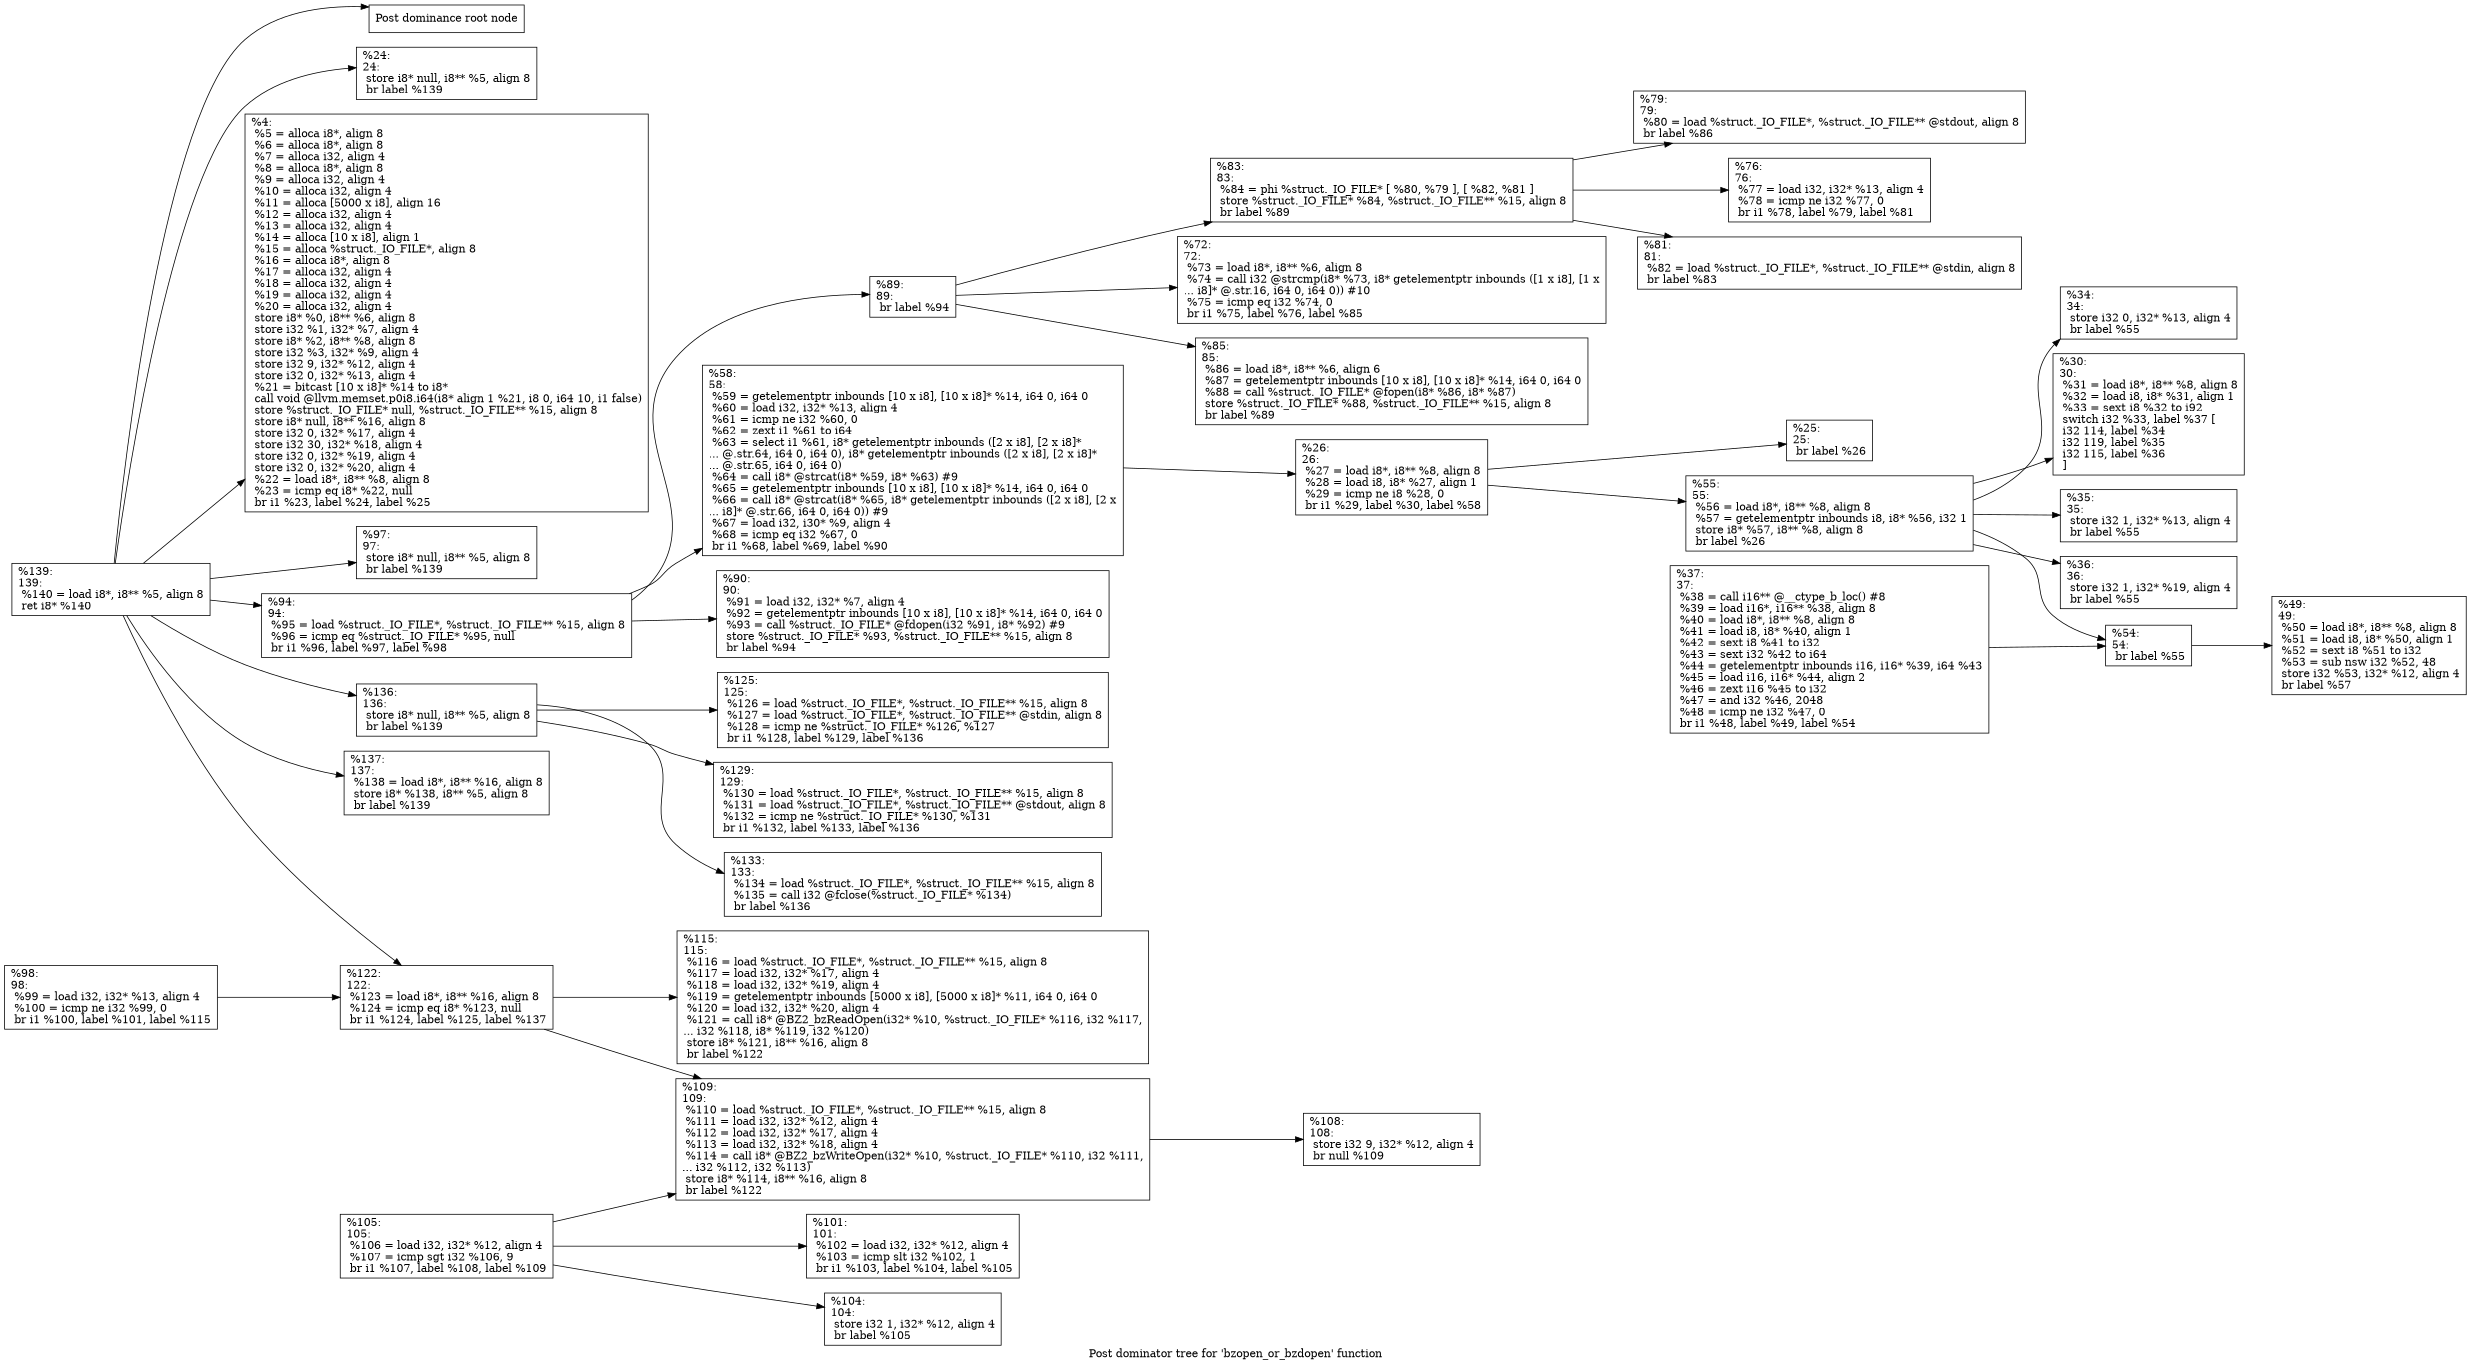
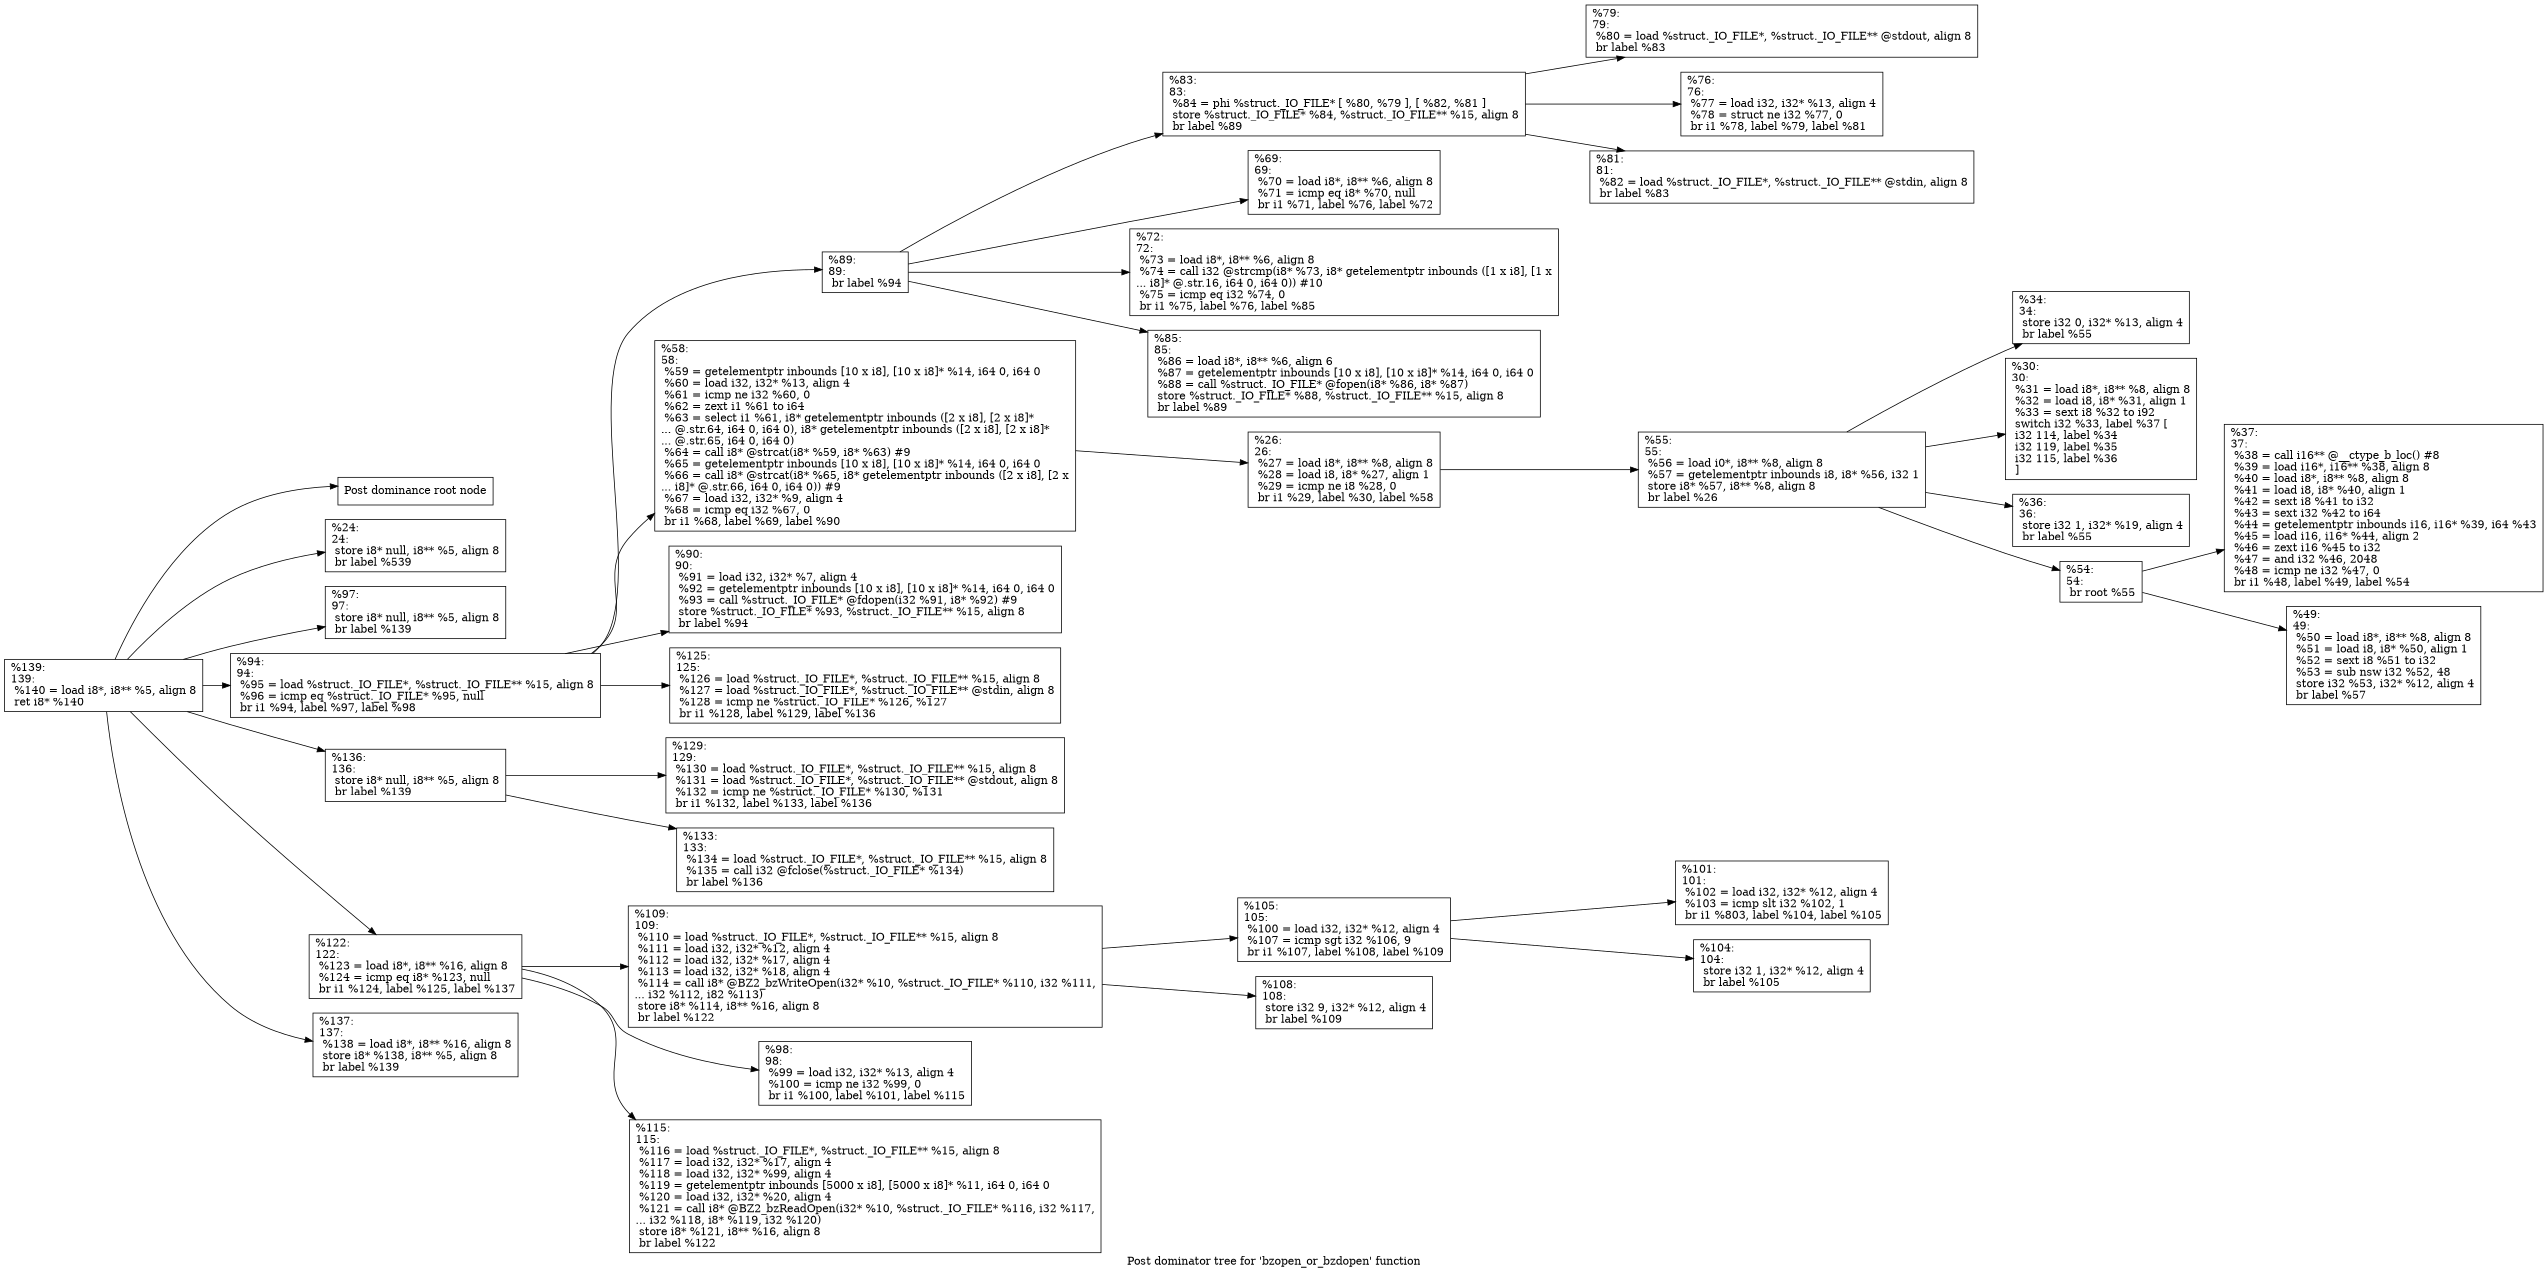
  digraph {
    label="Post dominator tree for 'bzopen_or_bzdopen' function"
    rankdir=LR
    node [shape=record]
    n1 [label="{Post dominance root node}"]
    n2 [label="{%139:\l139:                                              \l  %140 = load i8*, i8** %5, align 8\l  ret i8* %140\l}"]
-   n3 [label="{%24:\l24:                                               \l  store i8* null, i8** %5, align 8\l  br label %139\l}"]
-   n4 [label="{%4:\l  %5 = alloca i8*, align 8\l  %6 = alloca i8*, align 8\l  %7 = alloca i32, align 4\l  %8 = alloca i8*, align 8\l  %9 = alloca i32, align 4\l  %10 = alloca i32, align 4\l  %11 = alloca [5000 x i8], align 16\l  %12 = alloca i32, align 4\l  %13 = alloca i32, align 4\l  %14 = alloca [10 x i8], align 1\l  %15 = alloca %struct._IO_FILE*, align 8\l  %16 = alloca i8*, align 8\l  %17 = alloca i32, align 4\l  %18 = alloca i32, align 4\l  %19 = alloca i32, align 4\l  %20 = alloca i32, align 4\l  store i8* %0, i8** %6, align 8\l  store i32 %1, i32* %7, align 4\l  store i8* %2, i8** %8, align 8\l  store i32 %3, i32* %9, align 4\l  store i32 9, i32* %12, align 4\l  store i32 0, i32* %13, align 4\l  %21 = bitcast [10 x i8]* %14 to i8*\l  call void @llvm.memset.p0i8.i64(i8* align 1 %21, i8 0, i64 10, i1 false)\l  store %struct._IO_FILE* null, %struct._IO_FILE** %15, align 8\l  store i8* null, i8** %16, align 8\l  store i32 0, i32* %17, align 4\l  store i32 30, i32* %18, align 4\l  store i32 0, i32* %19, align 4\l  store i32 0, i32* %20, align 4\l  %22 = load i8*, i8** %8, align 8\l  %23 = icmp eq i8* %22, null\l  br i1 %23, label %24, label %25\l}"]
+   n3 [label="{%24:\l24:                                               \l  store i8* null, i8** %5, align 8\l  br label %539\l}"]
    n5 [label="{%97:\l97:                                               \l  store i8* null, i8** %5, align 8\l  br label %139\l}"]
-   n6 [label="{%94:\l94:                                               \l  %95 = load %struct._IO_FILE*, %struct._IO_FILE** %15, align 8\l  %96 = icmp eq %struct._IO_FILE* %95, null\l  br i1 %96, label %97, label %98\l}"]
+   n6 [label="{%94:\l94:                                               \l  %95 = load %struct._IO_FILE*, %struct._IO_FILE** %15, align 8\l  %96 = icmp eq %struct._IO_FILE* %95, null\l  br i1 %94, label %97, label %98\l}"]
    n7 [label="{%136:\l136:                                              \l  store i8* null, i8** %5, align 8\l  br label %139\l}"]
    n8 [label="{%122:\l122:                                              \l  %123 = load i8*, i8** %16, align 8\l  %124 = icmp eq i8* %123, null\l  br i1 %124, label %125, label %137\l}"]
    n9 [label="{%137:\l137:                                              \l  %138 = load i8*, i8** %16, align 8\l  store i8* %138, i8** %5, align 8\l  br label %139\l}"]
    n10 [label="{%89:\l89:                                               \l  br label %94\l}"]
-   n11 [label="{%58:\l58:                                               \l  %59 = getelementptr inbounds [10 x i8], [10 x i8]* %14, i64 0, i64 0\l  %60 = load i32, i32* %13, align 4\l  %61 = icmp ne i32 %60, 0\l  %62 = zext i1 %61 to i64\l  %63 = select i1 %61, i8* getelementptr inbounds ([2 x i8], [2 x i8]*\l... @.str.64, i64 0, i64 0), i8* getelementptr inbounds ([2 x i8], [2 x i8]*\l... @.str.65, i64 0, i64 0)\l  %64 = call i8* @strcat(i8* %59, i8* %63) #9\l  %65 = getelementptr inbounds [10 x i8], [10 x i8]* %14, i64 0, i64 0\l  %66 = call i8* @strcat(i8* %65, i8* getelementptr inbounds ([2 x i8], [2 x\l... i8]* @.str.66, i64 0, i64 0)) #9\l  %67 = load i32, i30* %9, align 4\l  %68 = icmp eq i32 %67, 0\l  br i1 %68, label %69, label %90\l}"]
+   n11 [label="{%58:\l58:                                               \l  %59 = getelementptr inbounds [10 x i8], [10 x i8]* %14, i64 0, i64 0\l  %60 = load i32, i32* %13, align 4\l  %61 = icmp ne i32 %60, 0\l  %62 = zext i1 %61 to i64\l  %63 = select i1 %61, i8* getelementptr inbounds ([2 x i8], [2 x i8]*\l... @.str.64, i64 0, i64 0), i8* getelementptr inbounds ([2 x i8], [2 x i8]*\l... @.str.65, i64 0, i64 0)\l  %64 = call i8* @strcat(i8* %59, i8* %63) #9\l  %65 = getelementptr inbounds [10 x i8], [10 x i8]* %14, i64 0, i64 0\l  %66 = call i8* @strcat(i8* %65, i8* getelementptr inbounds ([2 x i8], [2 x\l... i8]* @.str.66, i64 0, i64 0)) #9\l  %67 = load i32, i32* %9, align 4\l  %68 = icmp eq i32 %67, 0\l  br i1 %68, label %69, label %90\l}"]
    n12 [label="{%90:\l90:                                               \l  %91 = load i32, i32* %7, align 4\l  %92 = getelementptr inbounds [10 x i8], [10 x i8]* %14, i64 0, i64 0\l  %93 = call %struct._IO_FILE* @fdopen(i32 %91, i8* %92) #9\l  store %struct._IO_FILE* %93, %struct._IO_FILE** %15, align 8\l  br label %94\l}"]
    n13 [label="{%125:\l125:                                              \l  %126 = load %struct._IO_FILE*, %struct._IO_FILE** %15, align 8\l  %127 = load %struct._IO_FILE*, %struct._IO_FILE** @stdin, align 8\l  %128 = icmp ne %struct._IO_FILE* %126, %127\l  br i1 %128, label %129, label %136\l}"]
    n14 [label="{%129:\l129:                                              \l  %130 = load %struct._IO_FILE*, %struct._IO_FILE** %15, align 8\l  %131 = load %struct._IO_FILE*, %struct._IO_FILE** @stdout, align 8\l  %132 = icmp ne %struct._IO_FILE* %130, %131\l  br i1 %132, label %133, label %136\l}"]
    n15 [label="{%133:\l133:                                              \l  %134 = load %struct._IO_FILE*, %struct._IO_FILE** %15, align 8\l  %135 = call i32 @fclose(%struct._IO_FILE* %134)\l  br label %136\l}"]
-   n16 [label="{%109:\l109:                                              \l  %110 = load %struct._IO_FILE*, %struct._IO_FILE** %15, align 8\l  %111 = load i32, i32* %12, align 4\l  %112 = load i32, i32* %17, align 4\l  %113 = load i32, i32* %18, align 4\l  %114 = call i8* @BZ2_bzWriteOpen(i32* %10, %struct._IO_FILE* %110, i32 %111,\l... i32 %112, i32 %113)\l  store i8* %114, i8** %16, align 8\l  br label %122\l}"]
+   n16 [label="{%109:\l109:                                              \l  %110 = load %struct._IO_FILE*, %struct._IO_FILE** %15, align 8\l  %111 = load i32, i32* %12, align 4\l  %112 = load i32, i32* %17, align 4\l  %113 = load i32, i32* %18, align 4\l  %114 = call i8* @BZ2_bzWriteOpen(i32* %10, %struct._IO_FILE* %110, i32 %111,\l... i32 %112, i82 %113)\l  store i8* %114, i8** %16, align 8\l  br label %122\l}"]
    n17 [label="{%98:\l98:                                               \l  %99 = load i32, i32* %13, align 4\l  %100 = icmp ne i32 %99, 0\l  br i1 %100, label %101, label %115\l}"]
-   n18 [label="{%115:\l115:                                              \l  %116 = load %struct._IO_FILE*, %struct._IO_FILE** %15, align 8\l  %117 = load i32, i32* %17, align 4\l  %118 = load i32, i32* %19, align 4\l  %119 = getelementptr inbounds [5000 x i8], [5000 x i8]* %11, i64 0, i64 0\l  %120 = load i32, i32* %20, align 4\l  %121 = call i8* @BZ2_bzReadOpen(i32* %10, %struct._IO_FILE* %116, i32 %117,\l... i32 %118, i8* %119, i32 %120)\l  store i8* %121, i8** %16, align 8\l  br label %122\l}"]
+   n18 [label="{%115:\l115:                                              \l  %116 = load %struct._IO_FILE*, %struct._IO_FILE** %15, align 8\l  %117 = load i32, i32* %17, align 4\l  %118 = load i32, i32* %99, align 4\l  %119 = getelementptr inbounds [5000 x i8], [5000 x i8]* %11, i64 0, i64 0\l  %120 = load i32, i32* %20, align 4\l  %121 = call i8* @BZ2_bzReadOpen(i32* %10, %struct._IO_FILE* %116, i32 %117,\l... i32 %118, i8* %119, i32 %120)\l  store i8* %121, i8** %16, align 8\l  br label %122\l}"]
    n19 [label="{%83:\l83:                                               \l  %84 = phi %struct._IO_FILE* [ %80, %79 ], [ %82, %81 ]\l  store %struct._IO_FILE* %84, %struct._IO_FILE** %15, align 8\l  br label %89\l}"]
+   n20 [label="{%69:\l69:                                               \l  %70 = load i8*, i8** %6, align 8\l  %71 = icmp eq i8* %70, null\l  br i1 %71, label %76, label %72\l}"]
    n21 [label="{%72:\l72:                                               \l  %73 = load i8*, i8** %6, align 8\l  %74 = call i32 @strcmp(i8* %73, i8* getelementptr inbounds ([1 x i8], [1 x\l... i8]* @.str.16, i64 0, i64 0)) #10\l  %75 = icmp eq i32 %74, 0\l  br i1 %75, label %76, label %85\l}"]
    n22 [label="{%85:\l85:                                               \l  %86 = load i8*, i8** %6, align 6\l  %87 = getelementptr inbounds [10 x i8], [10 x i8]* %14, i64 0, i64 0\l  %88 = call %struct._IO_FILE* @fopen(i8* %86, i8* %87)\l  store %struct._IO_FILE* %88, %struct._IO_FILE** %15, align 8\l  br label %89\l}"]
    n23 [label="{%26:\l26:                                               \l  %27 = load i8*, i8** %8, align 8\l  %28 = load i8, i8* %27, align 1\l  %29 = icmp ne i8 %28, 0\l  br i1 %29, label %30, label %58\l}"]
-   n24 [label="{%105:\l105:                                              \l  %106 = load i32, i32* %12, align 4\l  %107 = icmp sgt i32 %106, 9\l  br i1 %107, label %108, label %109\l}"]
-   n25 [label="{%108:\l108:                                              \l  store i32 9, i32* %12, align 4\l  br null %109\l}"]
-   n26 [label="{%79:\l79:                                               \l  %80 = load %struct._IO_FILE*, %struct._IO_FILE** @stdout, align 8\l  br label %86\l}"]
-   n27 [label="{%76:\l76:                                               \l  %77 = load i32, i32* %13, align 4\l  %78 = icmp ne i32 %77, 0\l  br i1 %78, label %79, label %81\l}"]
+   n24 [label="{%105:\l105:                                              \l  %100 = load i32, i32* %12, align 4\l  %107 = icmp sgt i32 %106, 9\l  br i1 %107, label %108, label %109\l}"]
+   n25 [label="{%108:\l108:                                              \l  store i32 9, i32* %12, align 4\l  br label %109\l}"]
+   n26 [label="{%79:\l79:                                               \l  %80 = load %struct._IO_FILE*, %struct._IO_FILE** @stdout, align 8\l  br label %83\l}"]
+   n27 [label="{%76:\l76:                                               \l  %77 = load i32, i32* %13, align 4\l  %78 = struct ne i32 %77, 0\l  br i1 %78, label %79, label %81\l}"]
    n28 [label="{%81:\l81:                                               \l  %82 = load %struct._IO_FILE*, %struct._IO_FILE** @stdin, align 8\l  br label %83\l}"]
-   n29 [label="{%25:\l25:                                               \l  br label %26\l}"]
-   n30 [label="{%55:\l55:                                               \l  %56 = load i8*, i8** %8, align 8\l  %57 = getelementptr inbounds i8, i8* %56, i32 1\l  store i8* %57, i8** %8, align 8\l  br label %26\l}"]
+   n30 [label="{%55:\l55:                                               \l  %56 = load i0*, i8** %8, align 8\l  %57 = getelementptr inbounds i8, i8* %56, i32 1\l  store i8* %57, i8** %8, align 8\l  br label %26\l}"]
    n31 [label="{%34:\l34:                                               \l  store i32 0, i32* %13, align 4\l  br label %55\l}"]
    n32 [label="{%30:\l30:                                               \l  %31 = load i8*, i8** %8, align 8\l  %32 = load i8, i8* %31, align 1\l  %33 = sext i8 %32 to i92\l  switch i32 %33, label %37 [\l    i32 114, label %34\l    i32 119, label %35\l    i32 115, label %36\l  ]\l}"]
-   n33 [label="{%35:\l35:                                               \l  store i32 1, i32* %13, align 4\l  br label %55\l}"]
    n34 [label="{%36:\l36:                                               \l  store i32 1, i32* %19, align 4\l  br label %55\l}"]
-   n35 [label="{%54:\l54:                                               \l  br label %55\l}"]
+   n35 [label="{%54:\l54:                                               \l  br root %55\l}"]
    n36 [label="{%37:\l37:                                               \l  %38 = call i16** @__ctype_b_loc() #8\l  %39 = load i16*, i16** %38, align 8\l  %40 = load i8*, i8** %8, align 8\l  %41 = load i8, i8* %40, align 1\l  %42 = sext i8 %41 to i32\l  %43 = sext i32 %42 to i64\l  %44 = getelementptr inbounds i16, i16* %39, i64 %43\l  %45 = load i16, i16* %44, align 2\l  %46 = zext i16 %45 to i32\l  %47 = and i32 %46, 2048\l  %48 = icmp ne i32 %47, 0\l  br i1 %48, label %49, label %54\l}"]
    n37 [label="{%49:\l49:                                               \l  %50 = load i8*, i8** %8, align 8\l  %51 = load i8, i8* %50, align 1\l  %52 = sext i8 %51 to i32\l  %53 = sub nsw i32 %52, 48\l  store i32 %53, i32* %12, align 4\l  br label %57\l}"]
-   n38 [label="{%101:\l101:                                              \l  %102 = load i32, i32* %12, align 4\l  %103 = icmp slt i32 %102, 1\l  br i1 %103, label %104, label %105\l}"]
+   n38 [label="{%101:\l101:                                              \l  %102 = load i32, i32* %12, align 4\l  %103 = icmp slt i32 %102, 1\l  br i1 %803, label %104, label %105\l}"]
    n39 [label="{%104:\l104:                                              \l  store i32 1, i32* %12, align 4\l  br label %105\l}"]
    n2 -> n1
    n2 -> n3
-   n2 -> n4
    n2 -> n5
    n2 -> n6
    n2 -> n7
    n2 -> n8
    n2 -> n9
    n6 -> n10
    n6 -> n11
    n6 -> n12
-   n7 -> n13
+   n6 -> n13
    n7 -> n14
    n7 -> n15
    n8 -> n16
-   n17 -> n8
+   n8 -> n17
    n8 -> n18
    n10 -> n19
+   n10 -> n20
    n10 -> n21
    n10 -> n22
    n11 -> n23
-   n24 -> n16
+   n16 -> n24
    n16 -> n25
    n19 -> n26
    n19 -> n27
    n19 -> n28
-   n23 -> n29
    n23 -> n30
    n24 -> n38
    n24 -> n39
    n30 -> n31
    n30 -> n32
-   n30 -> n33
    n30 -> n34
    n30 -> n35
-   n36 -> n35
+   n35 -> n36
    n35 -> n37
  }
